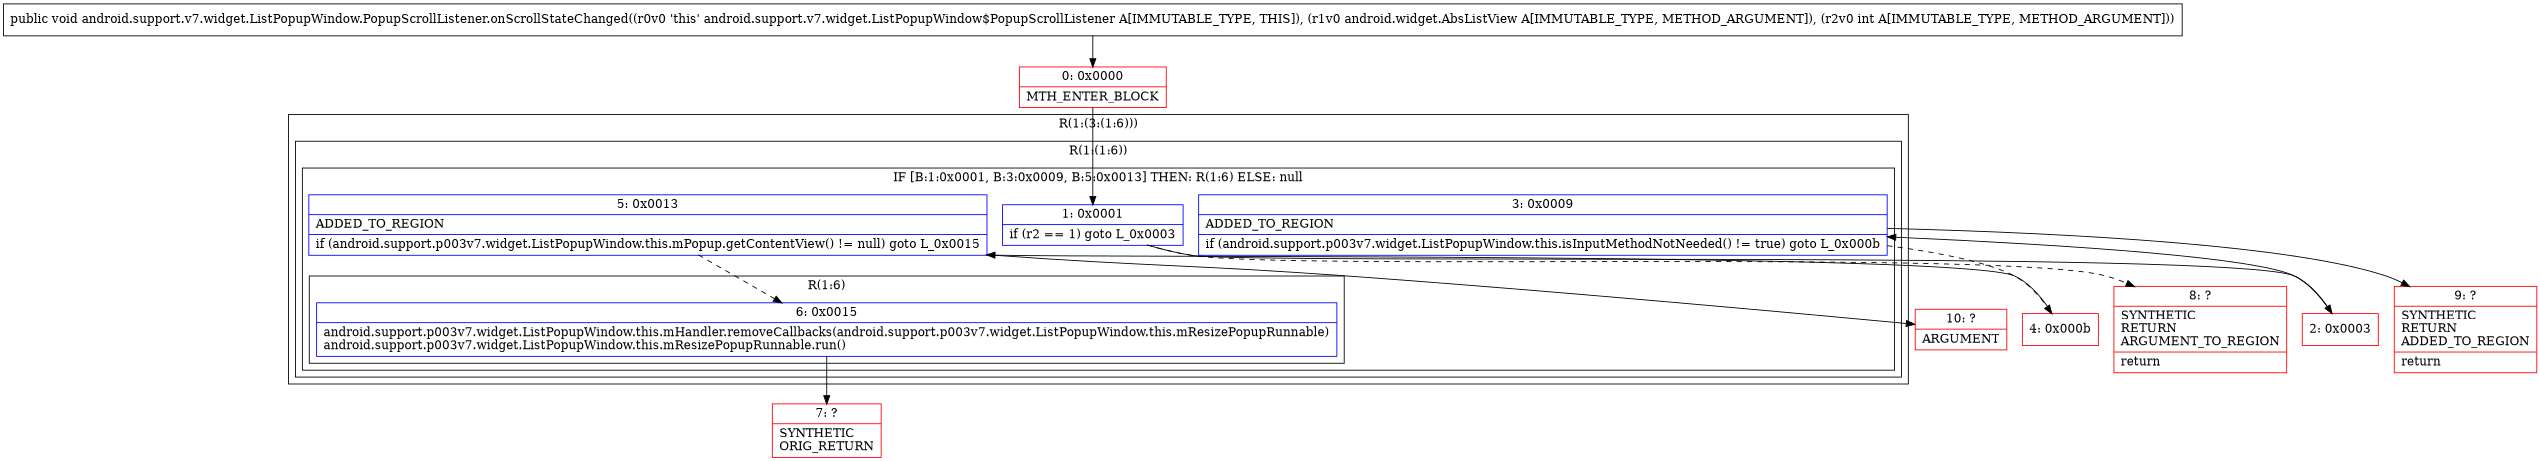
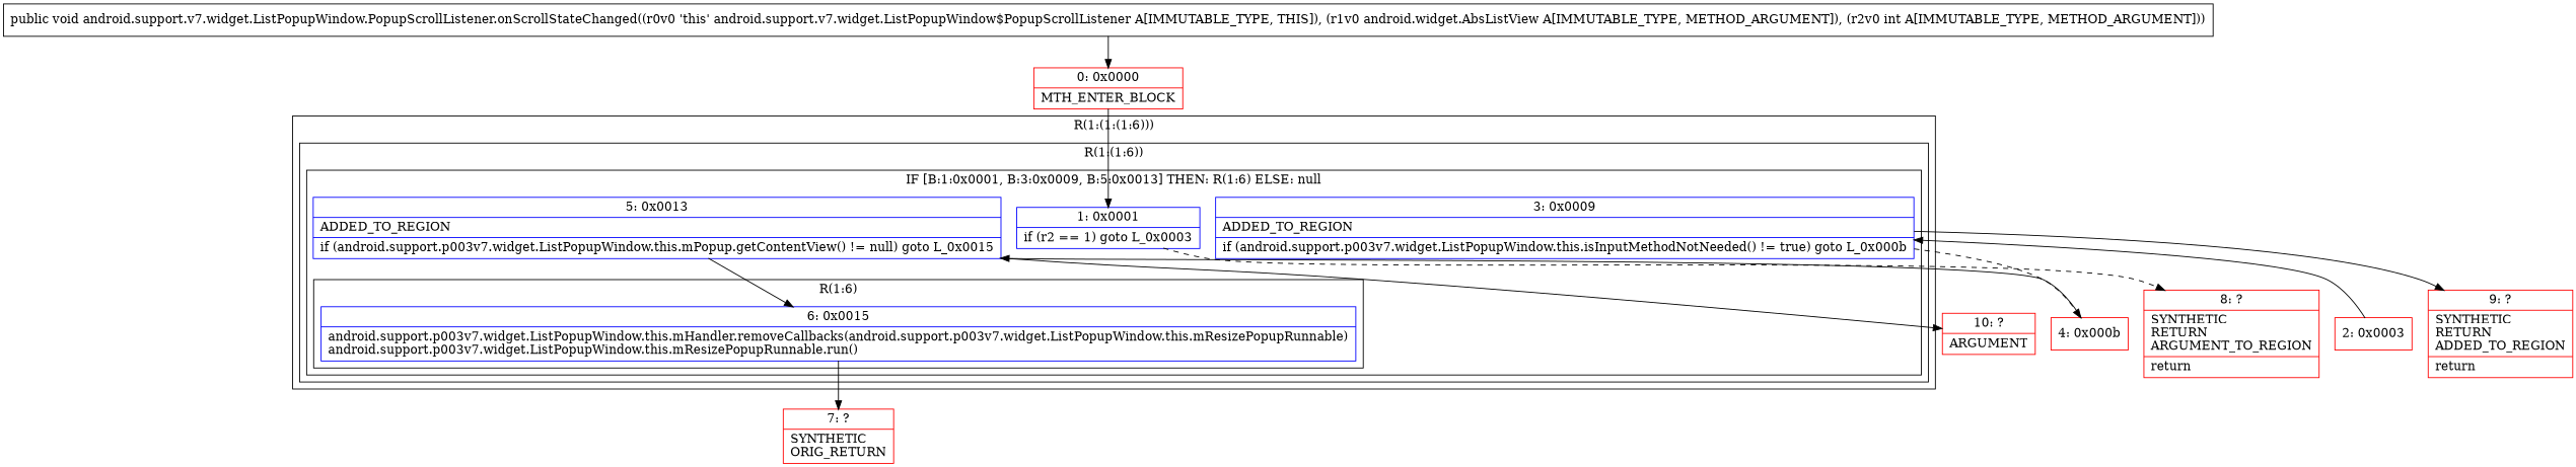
  digraph {
    node [color=red shape=record]
    n1 [color=blue label="{6\:\ 0x0015|android.support.p003v7.widget.ListPopupWindow.this.mHandler.removeCallbacks(android.support.p003v7.widget.ListPopupWindow.this.mResizePopupRunnable)\landroid.support.p003v7.widget.ListPopupWindow.this.mResizePopupRunnable.run()\l}"]
    n2 [color=blue label="{1\:\ 0x0001|if (r2 == 1) goto L_0x0003\l}"]
    n3 [color=blue label="{3\:\ 0x0009|ADDED_TO_REGION\l|if (android.support.p003v7.widget.ListPopupWindow.this.isInputMethodNotNeeded() != true) goto L_0x000b\l}"]
    n4 [color=blue label="{5\:\ 0x0013|ADDED_TO_REGION\l|if (android.support.p003v7.widget.ListPopupWindow.this.mPopup.getContentView() != null) goto L_0x0015\l}"]
    n5 [label="{7\:\ ?|SYNTHETIC\lORIG_RETURN\l}"]
    n6 [label="{2\:\ 0x0003}"]
    n7 [label="{8\:\ ?|SYNTHETIC\lRETURN\lARGUMENT_TO_REGION\l|return\l}"]
    n8 [label="{4\:\ 0x000b}"]
    n9 [label="{9\:\ ?|SYNTHETIC\lRETURN\lADDED_TO_REGION\l|return\l}"]
    n10 [label="{10\:\ ?|ARGUMENT\l}"]
    n11 [label="{0\:\ 0x0000|MTH_ENTER_BLOCK\l}"]
    n12 [label="{public void android.support.v7.widget.ListPopupWindow.PopupScrollListener.onScrollStateChanged((r0v0 'this' android.support.v7.widget.ListPopupWindow$PopupScrollListener A[IMMUTABLE_TYPE, THIS]), (r1v0 android.widget.AbsListView A[IMMUTABLE_TYPE, METHOD_ARGUMENT]), (r2v0 int A[IMMUTABLE_TYPE, METHOD_ARGUMENT])) }" color=""]
    subgraph cluster_1 {
-     label="R(1:(3:(1:6)))"
+     label="R(1:(1:(1:6)))"
      subgraph cluster_2 {
        label="R(1:(1:6))"
        subgraph cluster_3 {
          label="IF [B:1:0x0001, B:3:0x0009, B:5:0x0013] THEN: R(1:6) ELSE: null"
          n2
          n3
          n4
          subgraph cluster_4 {
            label="R(1:6)"
            n1
          }
        }
      }
    }
    n1 -> n5
-   n2 -> n6
    n2 -> n7 [style=dashed]
    n3 -> n8 [style=dashed]
    n3 -> n9 [style=solid]
-   n4 -> n1 [style=dashed]
+   n4 -> n1
    n4 -> n10 [style=solid]
    n6 -> n3
    n8 -> n4
    n11 -> n2
    n12 -> n11
  }
